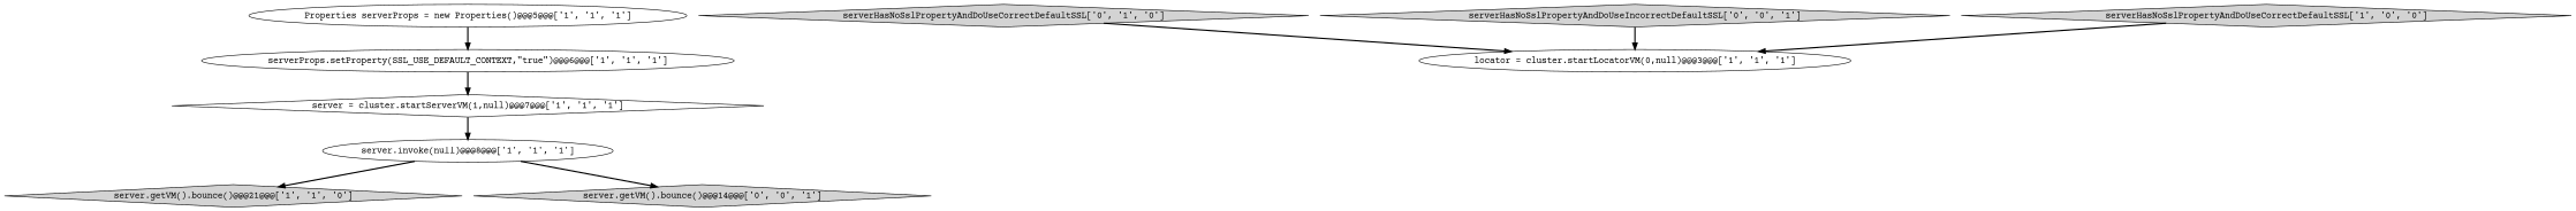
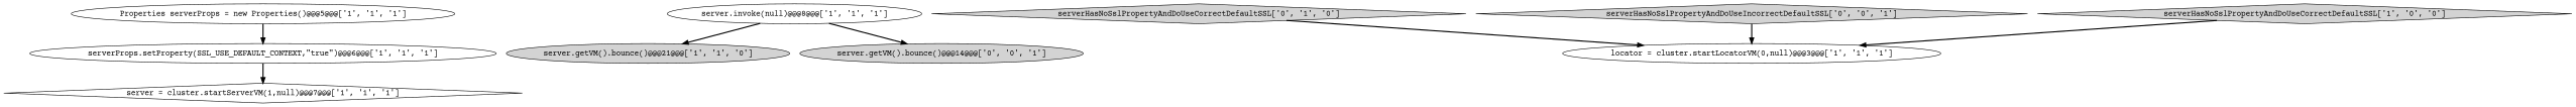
  digraph {
    fontname="Courier Prime"
    node [fillcolor=white fontname="Courier Prime" shape=ellipse style=filled]
    edge [fontname="Courier Prime" style=bold]
    n1 [label="Properties serverProps = new Properties()@@@5@@@['1', '1', '1']"]
    n2 [label="serverProps.setProperty(SSL_USE_DEFAULT_CONTEXT,\"true\")@@@6@@@['1', '1', '1']"]
    n3 [label="server.invoke(null)@@@8@@@['1', '1', '1']"]
-   n4 [fillcolor=lightgray label="server.getVM().bounce()@@@21@@@['1', '1', '0']" shape=diamond]
-   n5 [fillcolor=lightgray label="server.getVM().bounce()@@@14@@@['0', '0', '1']" shape=diamond]
+   n4 [fillcolor=lightgray label="server.getVM().bounce()@@@21@@@['1', '1', '0']"]
+   n5 [fillcolor=lightgray label="server.getVM().bounce()@@@14@@@['0', '0', '1']"]
    n6 [label="server = cluster.startServerVM(1,null)@@@7@@@['1', '1', '1']" shape=diamond]
    n7 [label="locator = cluster.startLocatorVM(0,null)@@@3@@@['1', '1', '1']"]
    n8 [fillcolor=lightgray label="serverHasNoSslPropertyAndDoUseCorrectDefaultSSL['0', '1', '0']" shape=diamond]
    n9 [fillcolor=lightgray label="serverHasNoSslPropertyAndDoUseIncorrectDefaultSSL['0', '0', '1']" shape=diamond]
    n10 [fillcolor=lightgray label="serverHasNoSslPropertyAndDoUseCorrectDefaultSSL['1', '0', '0']" shape=diamond]
    n1 -> n2
    n2 -> n6
    n3 -> n4
    n3 -> n5
-   n6 -> n3
    n8 -> n7
    n9 -> n7
    n10 -> n7
  }
